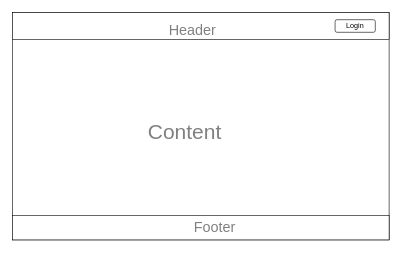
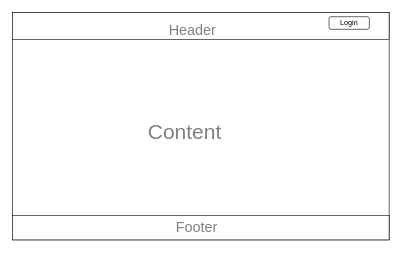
  <mxCell id="0" />
  <mxCell id="1" parent="0" />
  <mxCell id="2" value="" style="rounded=0;whiteSpace=wrap;html=1;" parent="1" vertex="1"><mxGeometry x="20" y="20" width="628" height="379" as="geometry" /></mxCell>
  <mxCell id="3" value="" style="rounded=0;whiteSpace=wrap;html=1;" parent="1" vertex="1"><mxGeometry x="20" y="20" width="628" height="45" as="geometry" /></mxCell>
- <mxCell id="4" value="Login" style="rounded=1;whiteSpace=wrap;html=1;" parent="1" vertex="1"><mxGeometry x="558" y="32" width="67" height="21" as="geometry" /></mxCell>
+ <mxCell id="4" value="Login" style="rounded=1;whiteSpace=wrap;html=1;" parent="1" vertex="1"><mxGeometry x="548" y="27" width="67" height="21" as="geometry" /></mxCell>
  <mxCell id="5" value="&lt;font style=&quot;font-size: 35px;&quot;&gt;Content&lt;/font&gt;" style="text;html=1;align=center;verticalAlign=middle;whiteSpace=wrap;rounded=0;fontSize=16;fontColor=#808080;" parent="1" vertex="1"><mxGeometry x="187" y="178" width="241" height="80" as="geometry" /></mxCell>
  <mxCell id="6" value="&lt;font style=&quot;font-size: 24px;&quot;&gt;Header&lt;/font&gt;" style="text;html=1;align=center;verticalAlign=middle;whiteSpace=wrap;rounded=0;fontSize=16;fontColor=#808080;" parent="1" vertex="1"><mxGeometry x="200" y="20" width="241" height="59" as="geometry" /></mxCell>
  <mxCell id="7" value="" style="rounded=0;whiteSpace=wrap;html=1;" parent="1" vertex="1"><mxGeometry x="20" y="358" width="628" height="41" as="geometry" /></mxCell>
- <mxCell id="8" value="&lt;font style=&quot;font-size: 24px;&quot;&gt;Footer&lt;/font&gt;" style="text;html=1;align=center;verticalAlign=middle;whiteSpace=wrap;rounded=0;fontSize=16;fontColor=#808080;" parent="1" vertex="1"><mxGeometry x="237" y="361.25" width="241" height="34.5" as="geometry" /></mxCell>
+ <mxCell id="8" value="&lt;font style=&quot;font-size: 24px;&quot;&gt;Footer&lt;/font&gt;" style="text;html=1;align=center;verticalAlign=middle;whiteSpace=wrap;rounded=0;fontSize=16;fontColor=#808080;" parent="1" vertex="1"><mxGeometry x="207" y="361.25" width="241" height="34.5" as="geometry" /></mxCell>
